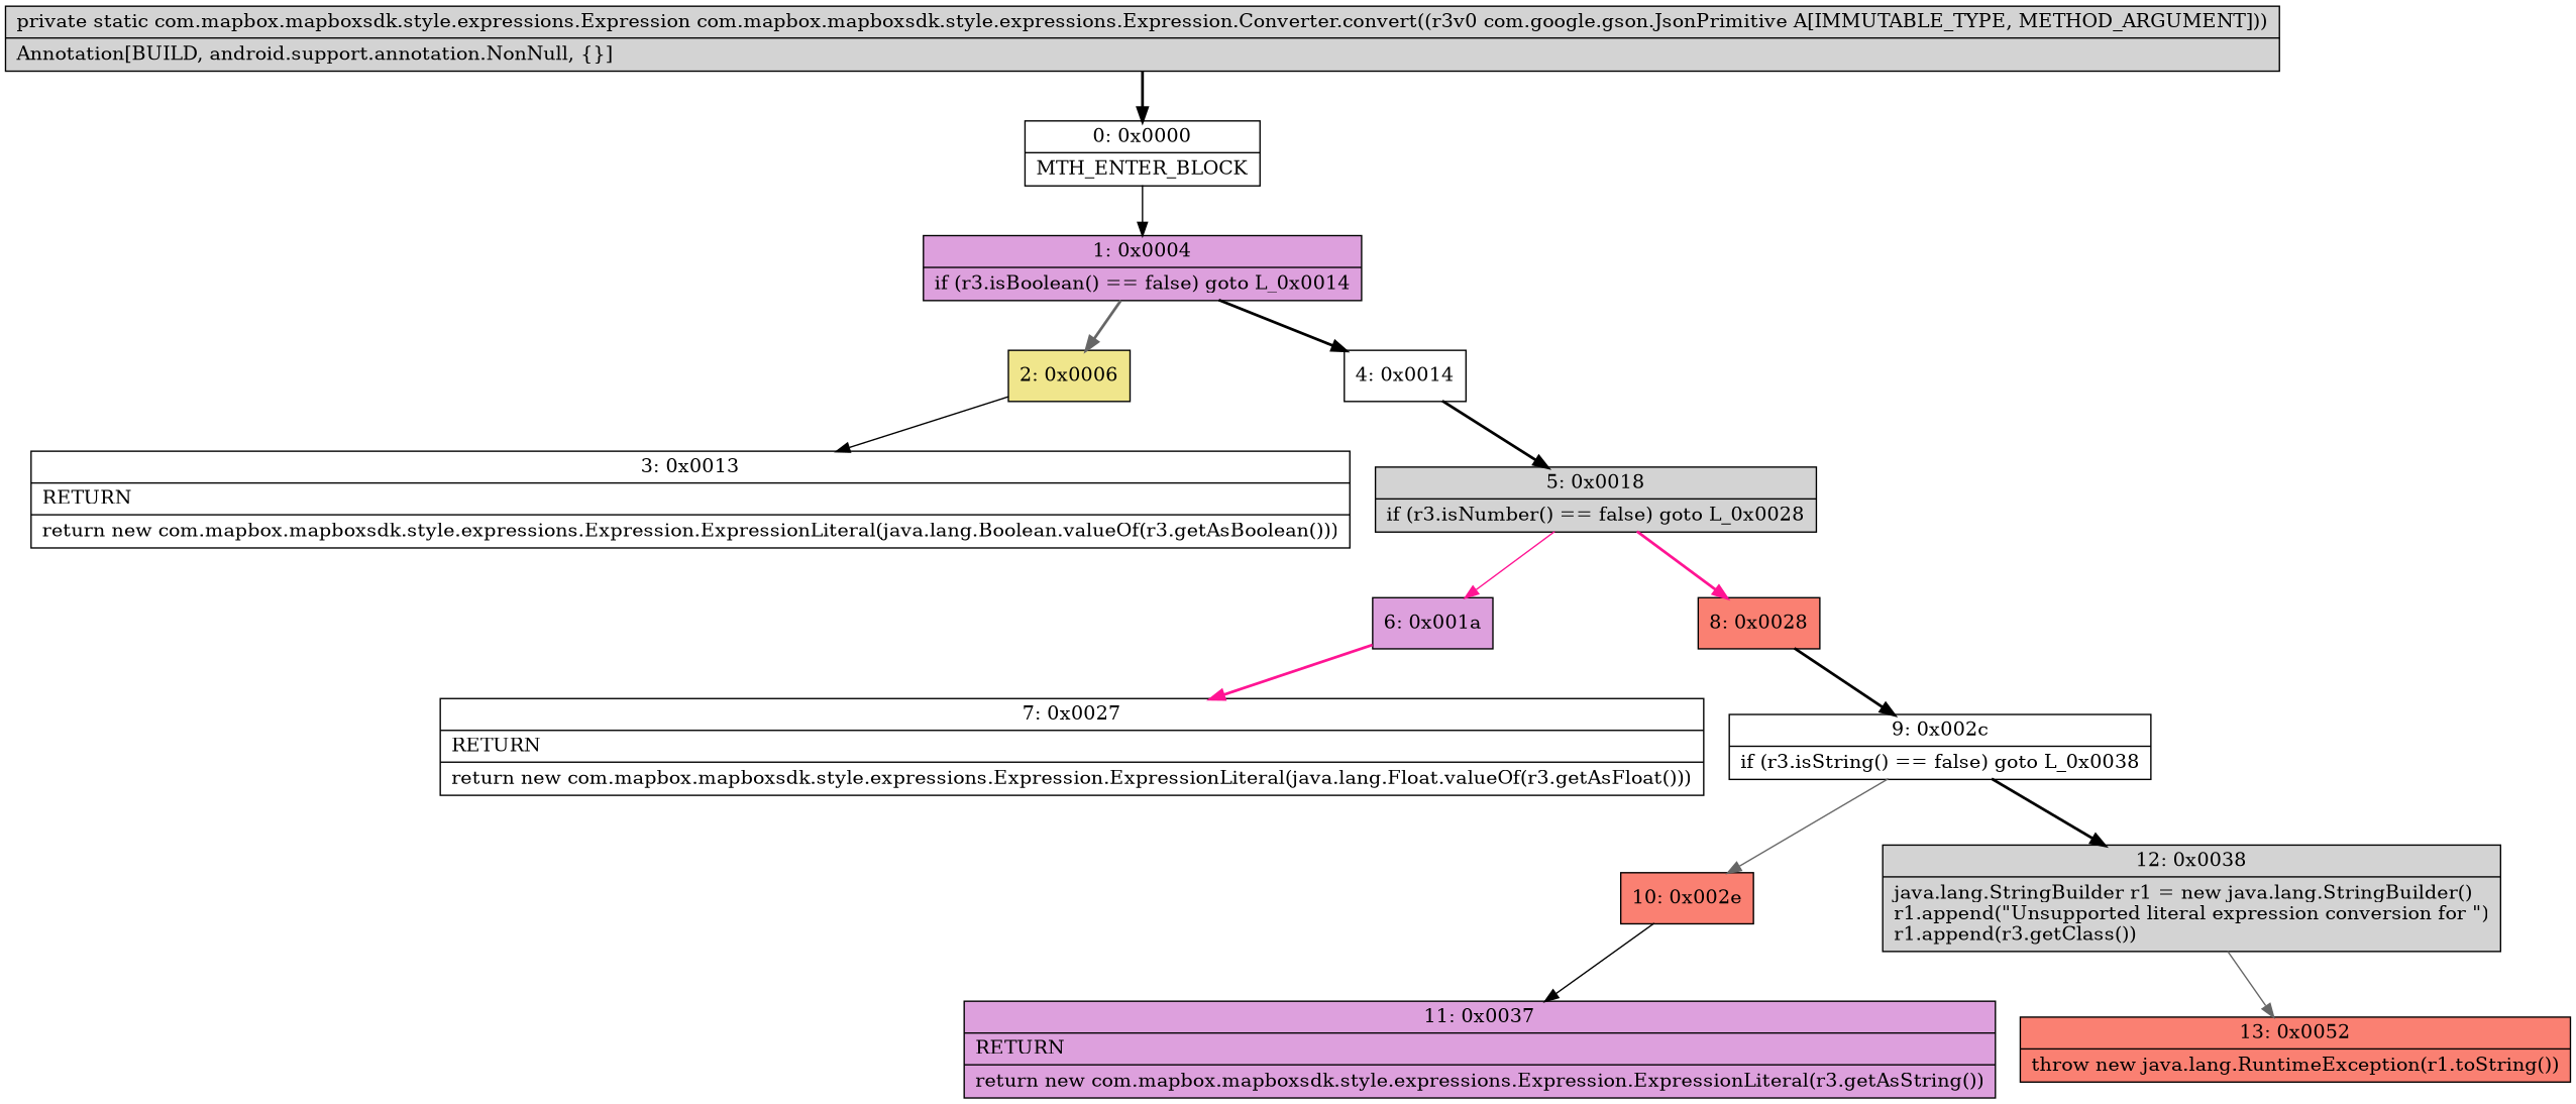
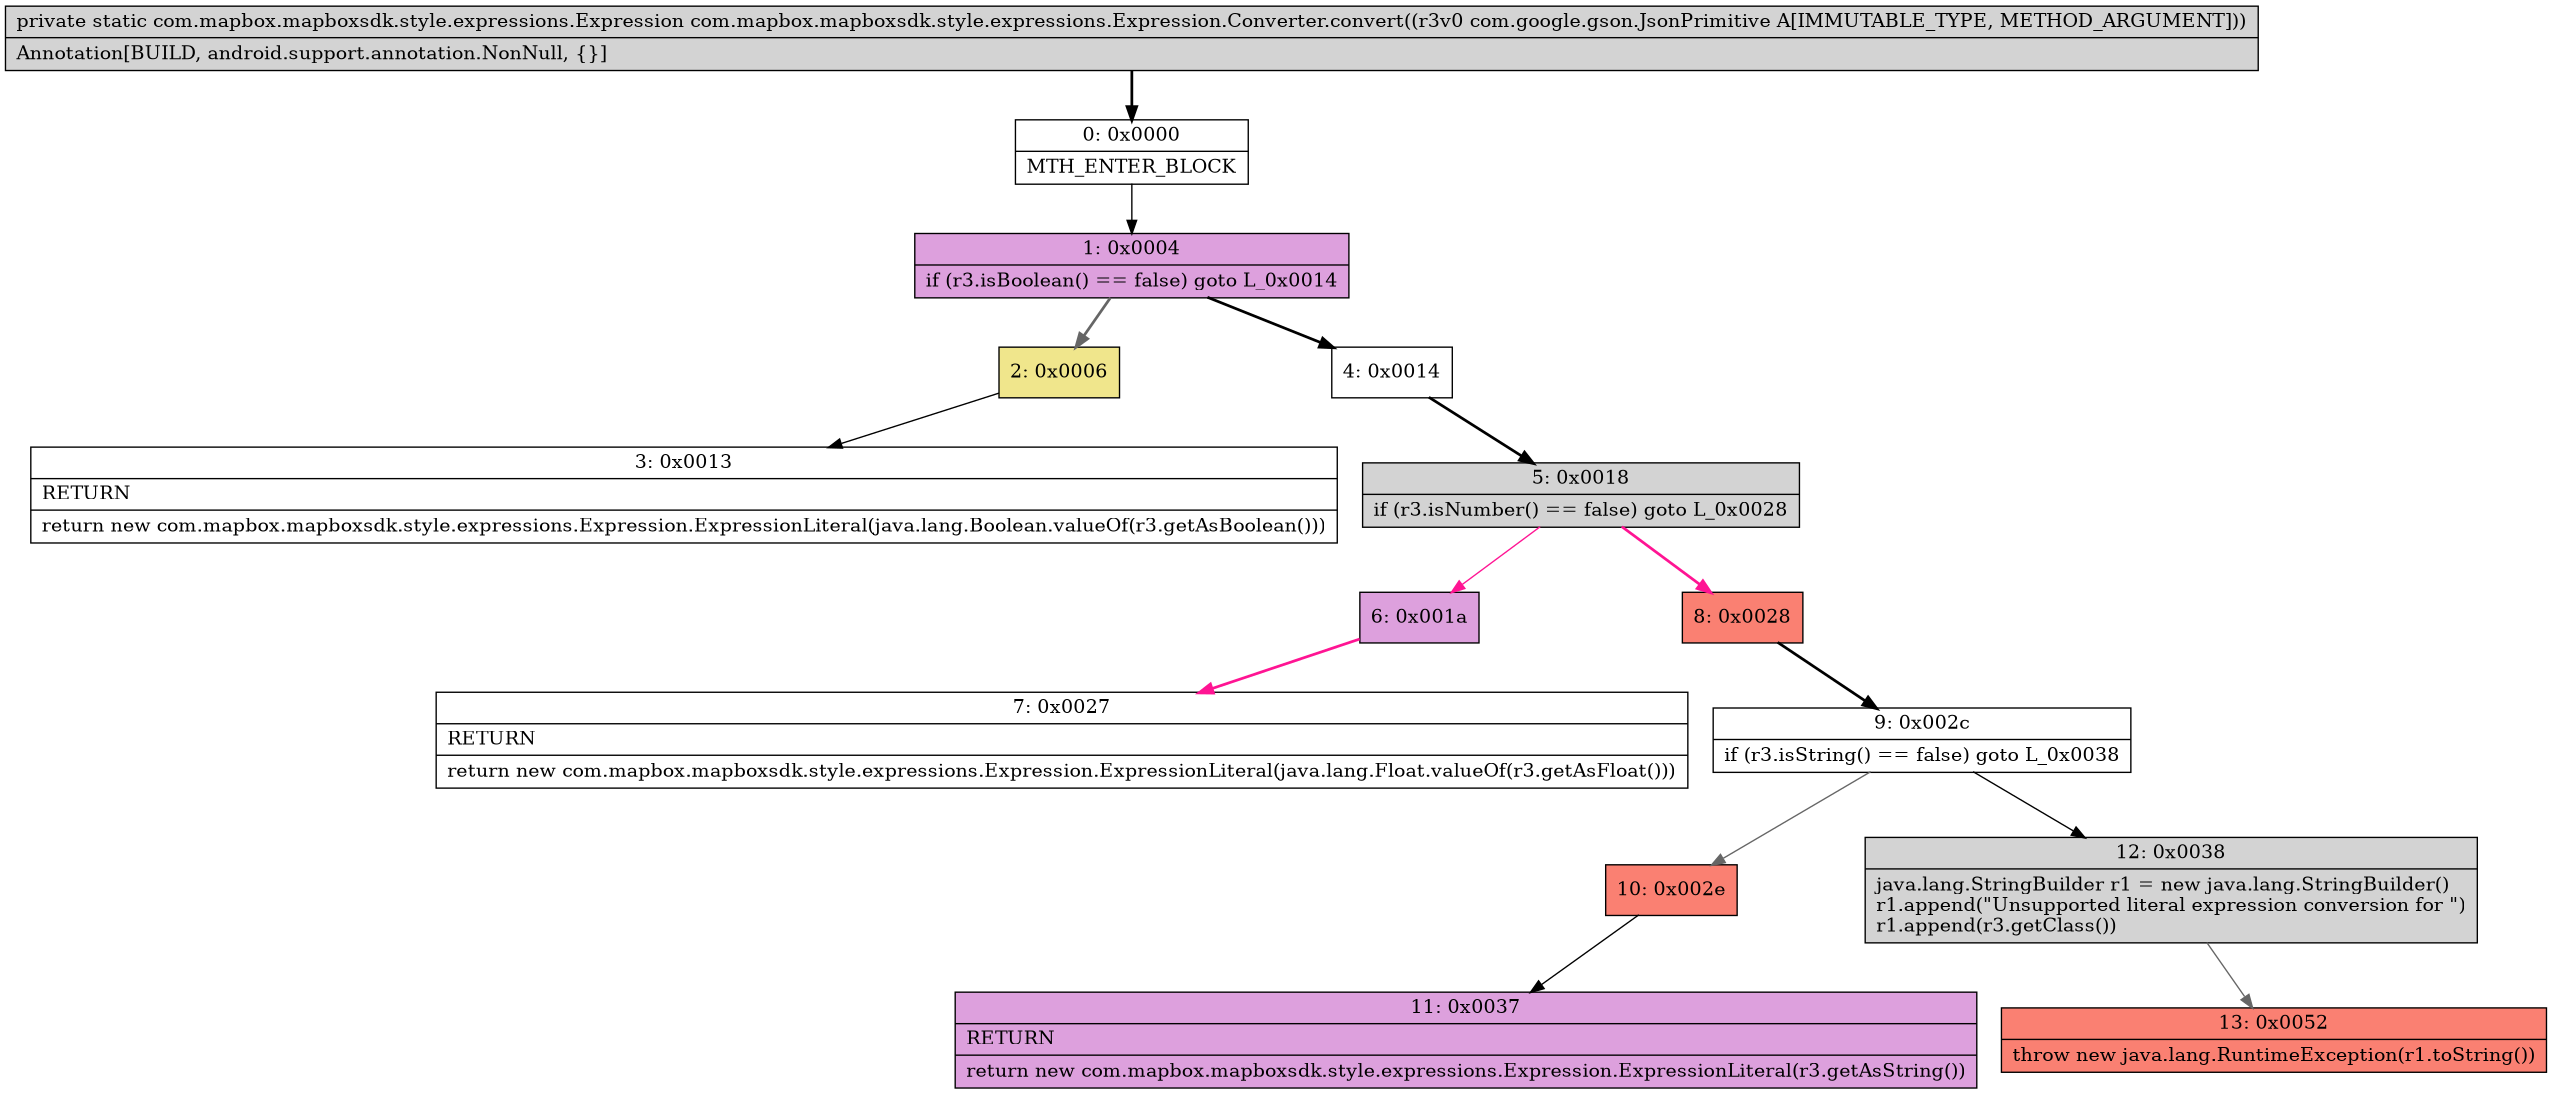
  digraph {
    node [fillcolor=white shape=record style=filled]
    edge [color=black style=solid]
    n1 [label="{0\:\ 0x0000|MTH_ENTER_BLOCK\l}"]
    n2 [fillcolor=plum label="{1\:\ 0x0004|if (r3.isBoolean() == false) goto L_0x0014\l}"]
    n3 [fillcolor=khaki label="{2\:\ 0x0006}"]
    n4 [label="{4\:\ 0x0014}"]
    n5 [label="{3\:\ 0x0013|RETURN\l|return new com.mapbox.mapboxsdk.style.expressions.Expression.ExpressionLiteral(java.lang.Boolean.valueOf(r3.getAsBoolean()))\l}"]
    n6 [fillcolor=lightgrey label="{5\:\ 0x0018|if (r3.isNumber() == false) goto L_0x0028\l}"]
    n7 [fillcolor=plum label="{6\:\ 0x001a}"]
    n8 [fillcolor=salmon label="{8\:\ 0x0028}"]
    n9 [label="{7\:\ 0x0027|RETURN\l|return new com.mapbox.mapboxsdk.style.expressions.Expression.ExpressionLiteral(java.lang.Float.valueOf(r3.getAsFloat()))\l}"]
    n10 [label="{9\:\ 0x002c|if (r3.isString() == false) goto L_0x0038\l}"]
    n11 [fillcolor=salmon label="{10\:\ 0x002e}"]
    n12 [fillcolor=lightgrey label="{12\:\ 0x0038|java.lang.StringBuilder r1 = new java.lang.StringBuilder()\lr1.append(\"Unsupported literal expression conversion for \")\lr1.append(r3.getClass())\l}"]
    n13 [fillcolor=plum label="{11\:\ 0x0037|RETURN\l|return new com.mapbox.mapboxsdk.style.expressions.Expression.ExpressionLiteral(r3.getAsString())\l}"]
    n14 [fillcolor=salmon label="{13\:\ 0x0052|throw new java.lang.RuntimeException(r1.toString())\l}"]
    n15 [fillcolor=lightgrey label="{private static com.mapbox.mapboxsdk.style.expressions.Expression com.mapbox.mapboxsdk.style.expressions.Expression.Converter.convert((r3v0 com.google.gson.JsonPrimitive A[IMMUTABLE_TYPE, METHOD_ARGUMENT]))  | Annotation[BUILD, android.support.annotation.NonNull, \{\}]\l}"]
    n1 -> n2
    n2 -> n3 [color=gray40 style=bold]
    n2 -> n4 [style=bold]
    n3 -> n5
    n4 -> n6 [style=bold]
    n6 -> n7 [color=deeppink]
    n6 -> n8 [color=deeppink style=bold]
    n7 -> n9 [color=deeppink style=bold]
    n8 -> n10 [style=bold]
    n10 -> n11 [color=gray40]
-   n10 -> n12 [style=bold]
+   n10 -> n12
    n11 -> n13
    n12 -> n14 [color=gray40]
    n15 -> n1 [style=bold]
  }
